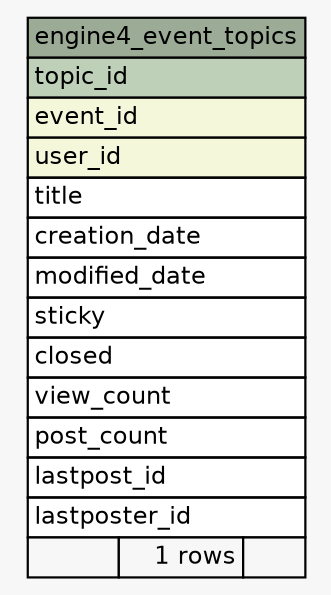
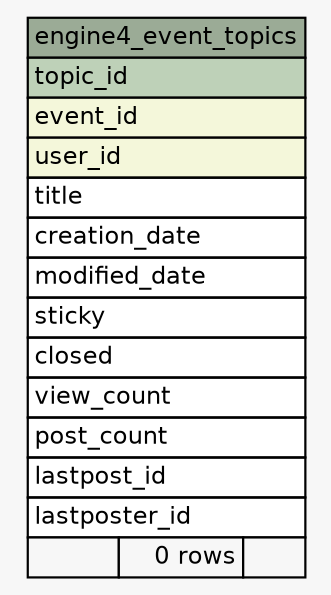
  digraph {
    bgcolor="#f7f7f7"
    fontname=Helvetica
    fontsize=11
    nodesep=0.18
    rankdir=RL
    ranksep=0.46
-   n1 [fontname=Helvetica fontsize=11 label=<     <TABLE BORDER="0" CELLBORDER="1" CELLSPACING="0" BGCOLOR="#ffffff">       <TR><TD COLSPAN="3" BGCOLOR="#9bab96" ALIGN="CENTER">engine4_event_topics</TD></TR>       <TR><TD PORT="topic_id" COLSPAN="3" BGCOLOR="#bed1b8" ALIGN="LEFT">topic_id</TD></TR>       <TR><TD PORT="event_id" COLSPAN="3" BGCOLOR="#f4f7da" ALIGN="LEFT">event_id</TD></TR>       <TR><TD PORT="user_id" COLSPAN="3" BGCOLOR="#f4f7da" ALIGN="LEFT">user_id</TD></TR>       <TR><TD PORT="title" COLSPAN="3" ALIGN="LEFT">title</TD></TR>       <TR><TD PORT="creation_date" COLSPAN="3" ALIGN="LEFT">creation_date</TD></TR>       <TR><TD PORT="modified_date" COLSPAN="3" ALIGN="LEFT">modified_date</TD></TR>       <TR><TD PORT="sticky" COLSPAN="3" ALIGN="LEFT">sticky</TD></TR>       <TR><TD PORT="closed" COLSPAN="3" ALIGN="LEFT">closed</TD></TR>       <TR><TD PORT="view_count" COLSPAN="3" ALIGN="LEFT">view_count</TD></TR>       <TR><TD PORT="post_count" COLSPAN="3" ALIGN="LEFT">post_count</TD></TR>       <TR><TD PORT="lastpost_id" COLSPAN="3" ALIGN="LEFT">lastpost_id</TD></TR>       <TR><TD PORT="lastposter_id" COLSPAN="3" ALIGN="LEFT">lastposter_id</TD></TR>       <TR><TD ALIGN="LEFT" BGCOLOR="#f7f7f7">  </TD><TD ALIGN="RIGHT" BGCOLOR="#f7f7f7">1 rows</TD><TD ALIGN="RIGHT" BGCOLOR="#f7f7f7">  </TD></TR>     </TABLE>> shape=plaintext]
+   n1 [fontname=Helvetica fontsize=11 label=<     <TABLE BORDER="0" CELLBORDER="1" CELLSPACING="0" BGCOLOR="#ffffff">       <TR><TD COLSPAN="3" BGCOLOR="#9bab96" ALIGN="CENTER">engine4_event_topics</TD></TR>       <TR><TD PORT="topic_id" COLSPAN="3" BGCOLOR="#bed1b8" ALIGN="LEFT">topic_id</TD></TR>       <TR><TD PORT="event_id" COLSPAN="3" BGCOLOR="#f4f7da" ALIGN="LEFT">event_id</TD></TR>       <TR><TD PORT="user_id" COLSPAN="3" BGCOLOR="#f4f7da" ALIGN="LEFT">user_id</TD></TR>       <TR><TD PORT="title" COLSPAN="3" ALIGN="LEFT">title</TD></TR>       <TR><TD PORT="creation_date" COLSPAN="3" ALIGN="LEFT">creation_date</TD></TR>       <TR><TD PORT="modified_date" COLSPAN="3" ALIGN="LEFT">modified_date</TD></TR>       <TR><TD PORT="sticky" COLSPAN="3" ALIGN="LEFT">sticky</TD></TR>       <TR><TD PORT="closed" COLSPAN="3" ALIGN="LEFT">closed</TD></TR>       <TR><TD PORT="view_count" COLSPAN="3" ALIGN="LEFT">view_count</TD></TR>       <TR><TD PORT="post_count" COLSPAN="3" ALIGN="LEFT">post_count</TD></TR>       <TR><TD PORT="lastpost_id" COLSPAN="3" ALIGN="LEFT">lastpost_id</TD></TR>       <TR><TD PORT="lastposter_id" COLSPAN="3" ALIGN="LEFT">lastposter_id</TD></TR>       <TR><TD ALIGN="LEFT" BGCOLOR="#f7f7f7">  </TD><TD ALIGN="RIGHT" BGCOLOR="#f7f7f7">0 rows</TD><TD ALIGN="RIGHT" BGCOLOR="#f7f7f7">  </TD></TR>     </TABLE>> shape=plaintext]
  }
